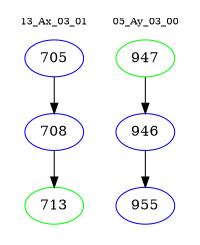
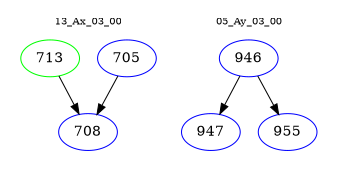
  digraph {
    node [color=blue]
    edge [color=black]
    n1 [label=708]
    n2 [label=705]
    n3 [color=green label=713]
    n4 [label=946]
-   n5 [color=green label=947]
+   n5 [label=947]
    n6 [label=955]
    subgraph cluster_1 {
      color=white
      fontsize=10
-     label="13_Ax_03_01"
+     label="13_Ax_03_00"
      n1
      n2
      n3
    }
    subgraph cluster_2 {
      color=white
      fontsize=10
      label="05_Ay_03_00"
      n4
      n5
      n6
    }
-   n1 -> n3
+   n3 -> n1
    n2 -> n1
-   n5 -> n4
+   n4 -> n5
    n4 -> n6
  }
